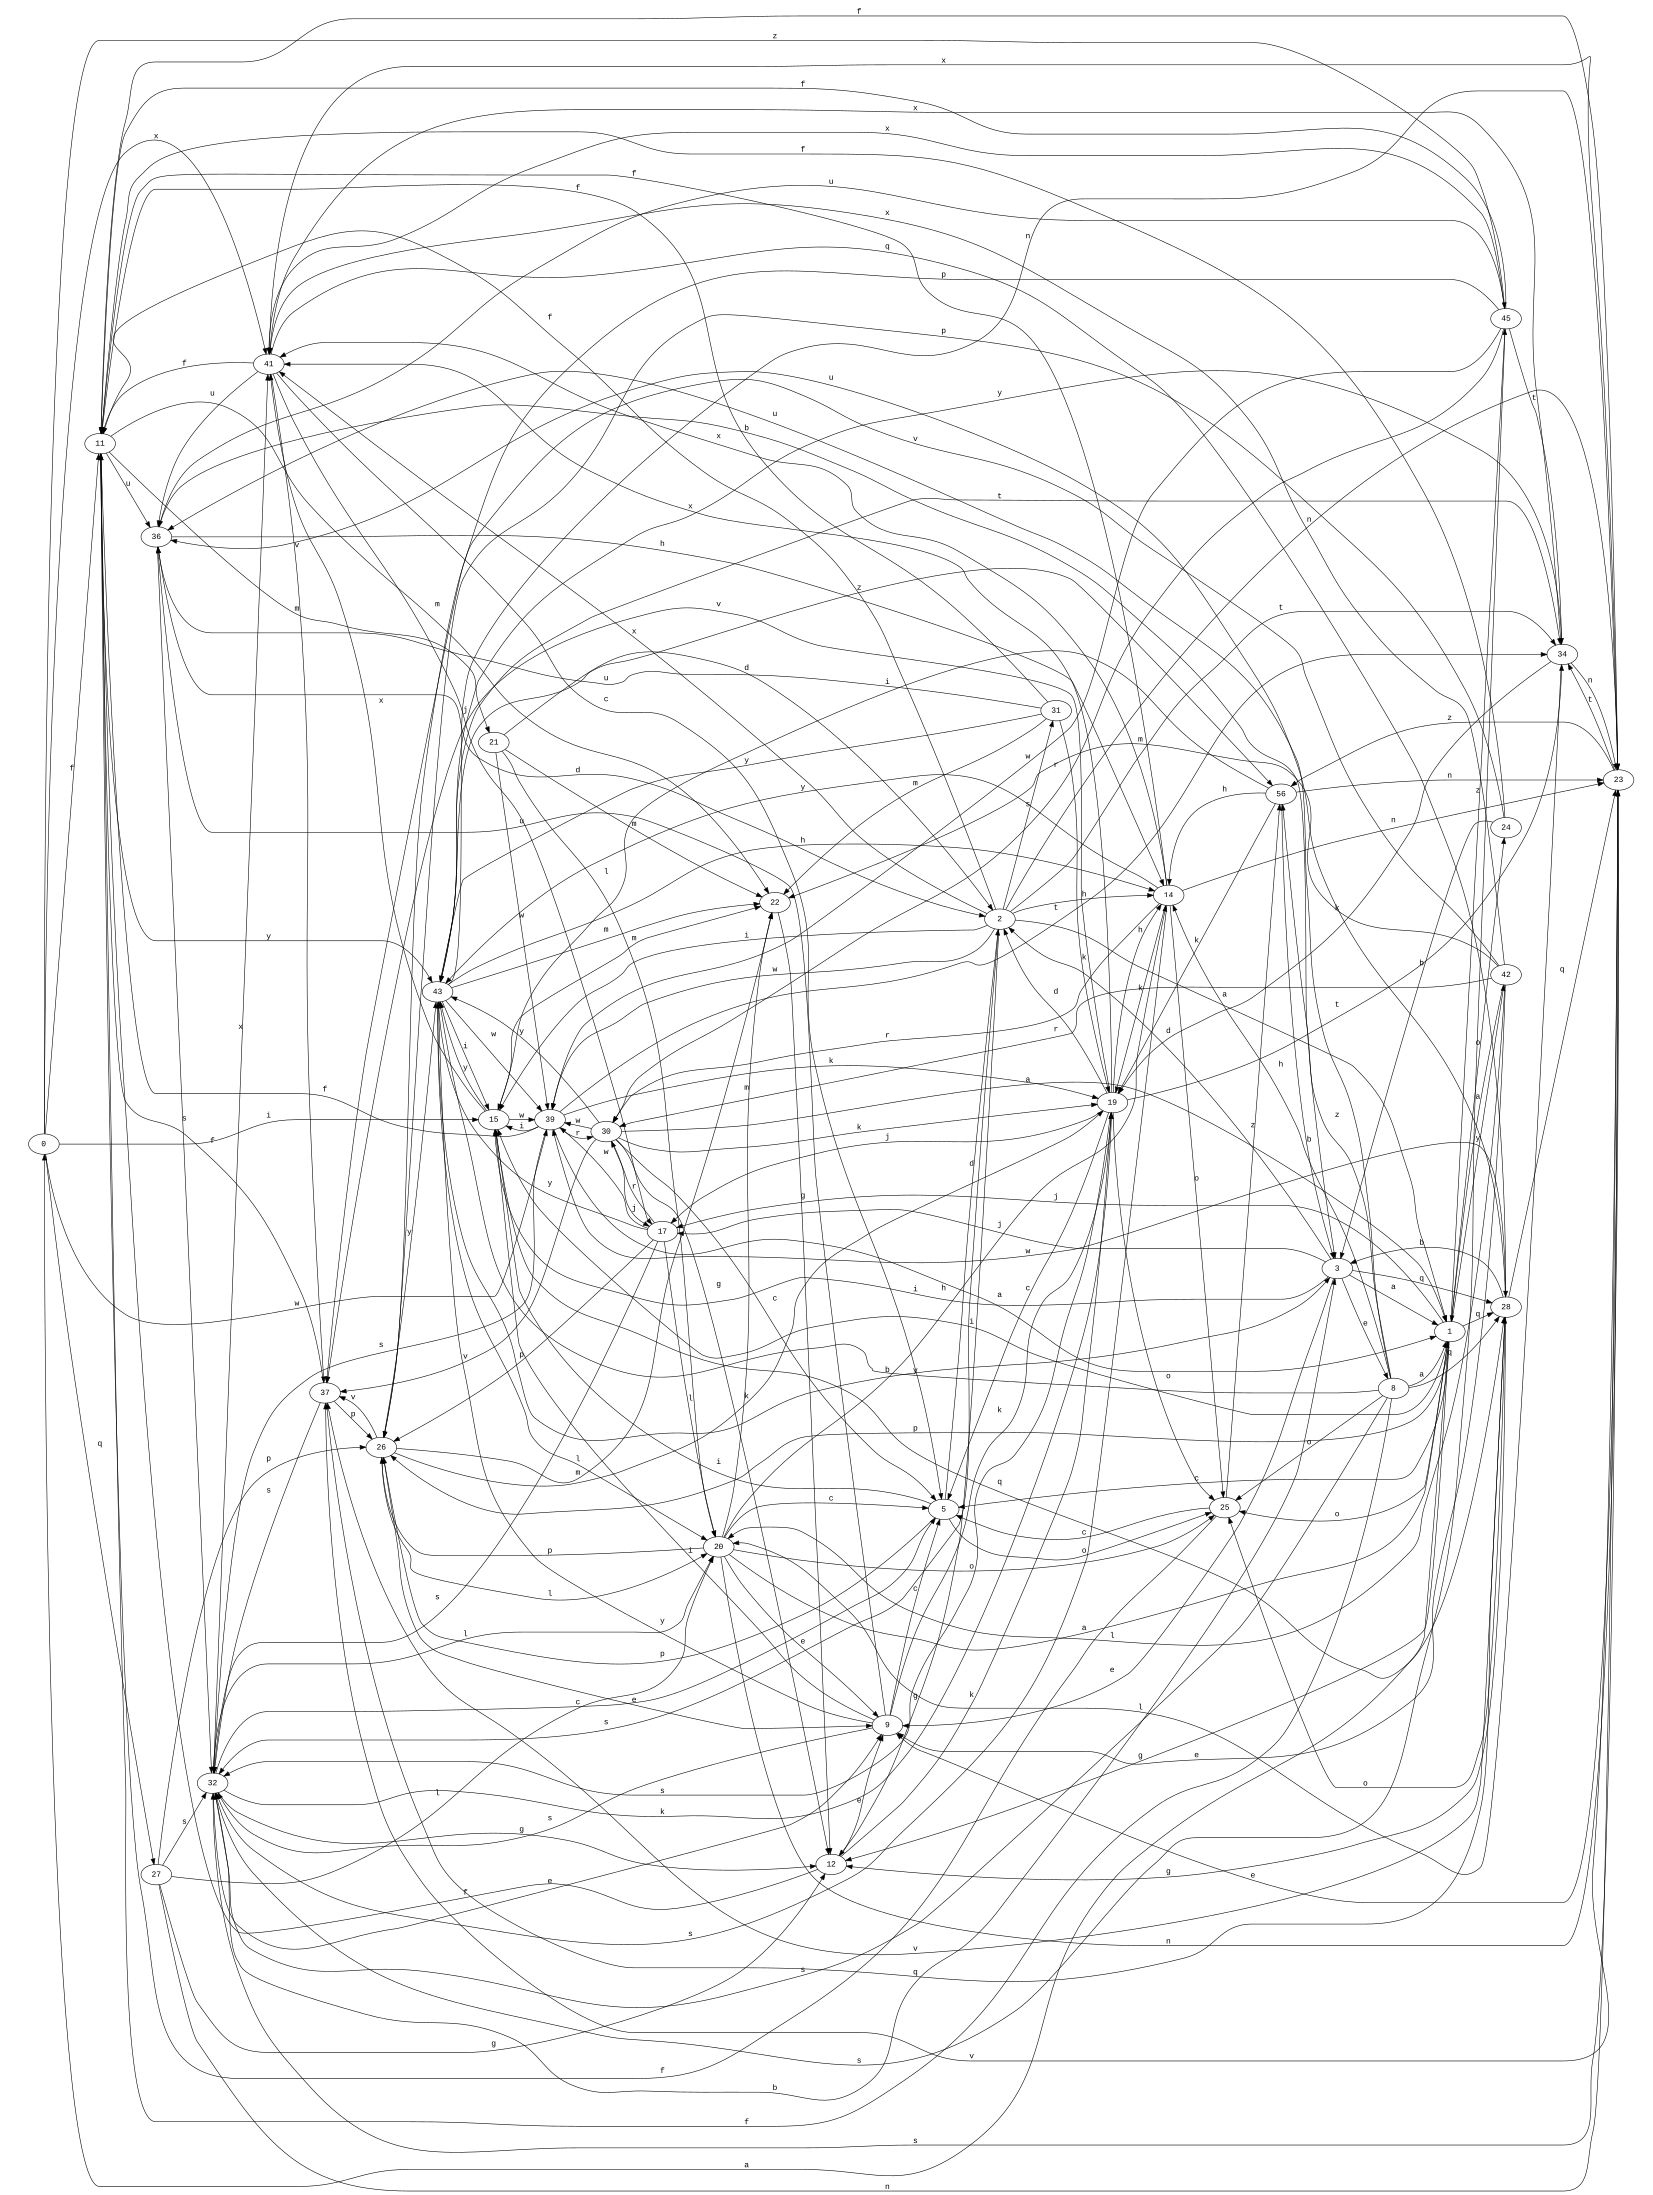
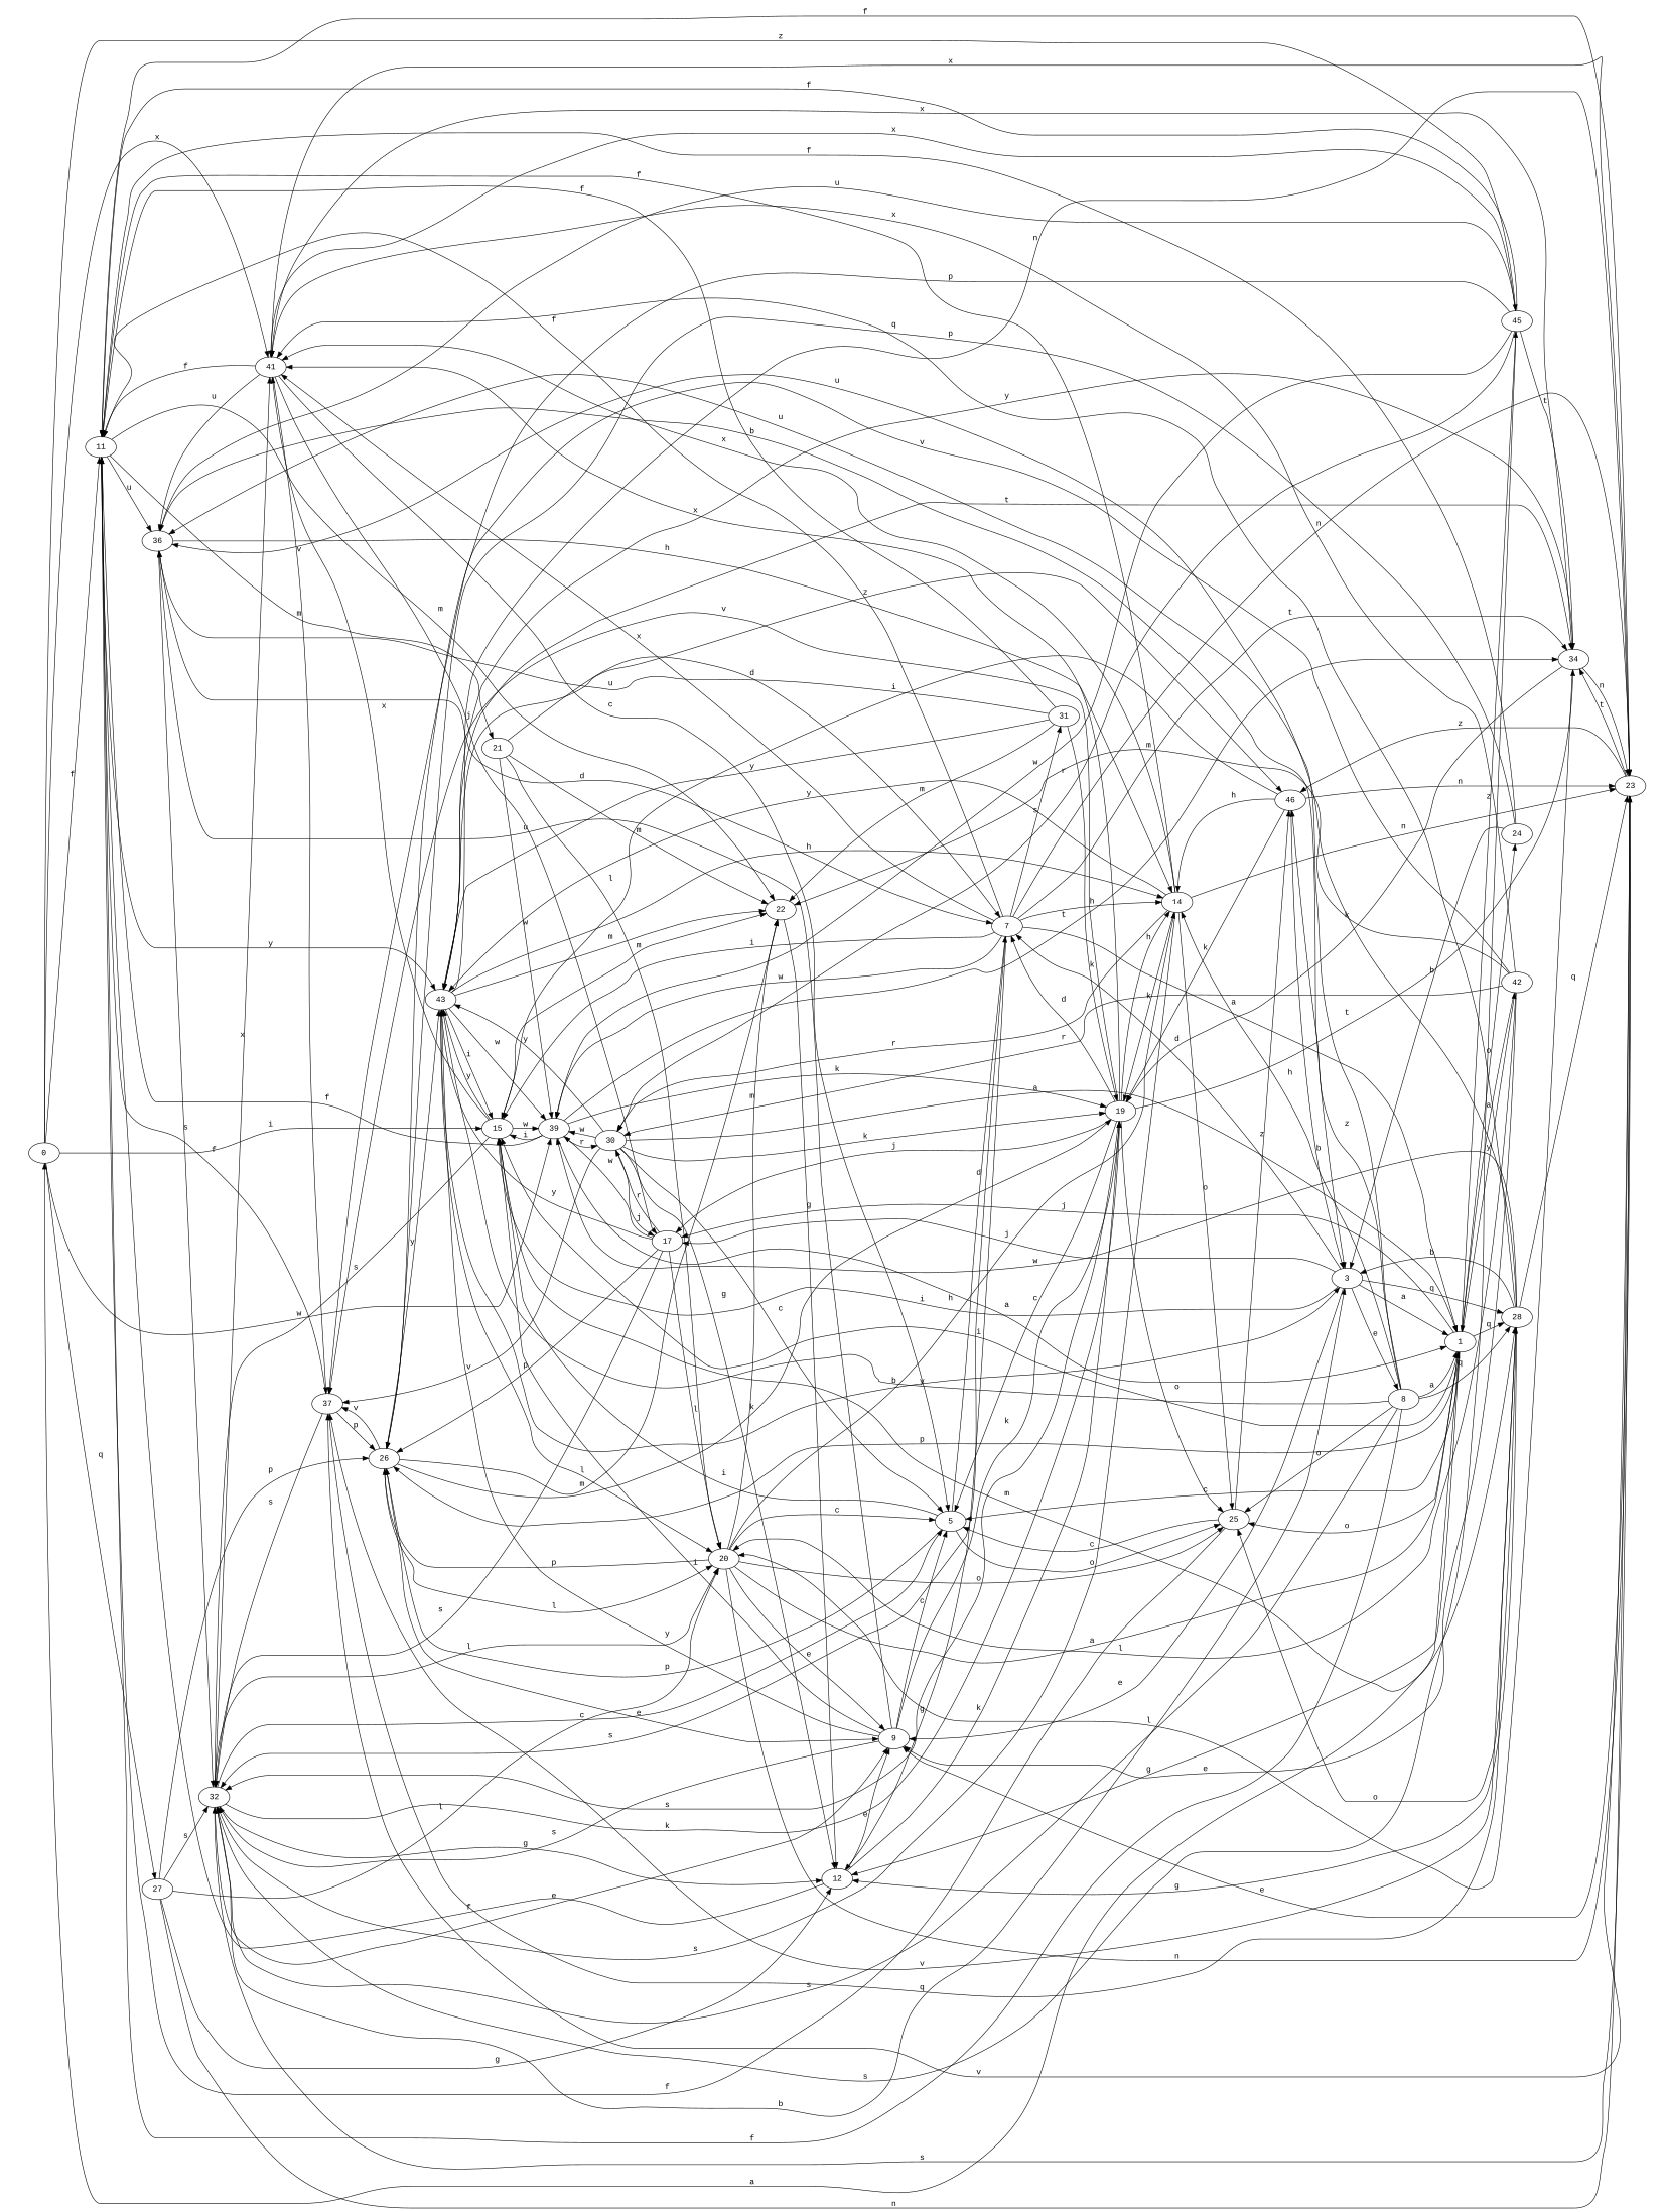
  strict digraph {
    fontname="Liberation Mono"
    rankdir=LR
    node [fontname="Liberation Mono"]
    edge [fontname="Liberation Mono"]
    0
    11
    15
    27
    39
    41
    45
    36
    43
    21
    22
    28
    12
    20
    26
    23
    32
    1
    34
    19
    30
    5
    17
    37
    24
    25
    42
-   7 [label=2]
+   7
    9
    14
    3
-   46 [label=56]
+   46
    8
    31
    0 -> 11 [label=f]
    0 -> 15 [label=i]
    0 -> 27 [label=q]
    0 -> 39 [label=w]
    0 -> 41 [label=x]
    0 -> 45 [label=z]
    11 -> 36 [label=u]
    11 -> 43 [label=y]
    11 -> 21 [label=m]
    11 -> 22 [label=m]
    15 -> 39 [label=w]
    15 -> 41 [label=x]
    15 -> 43 [label=y]
    15 -> 22 [label=m]
-   15 -> 28 [label=q]
+   15 -> 28 [label=m]
    27 -> 12 [label=g]
    27 -> 20 [label=l]
    27 -> 26 [label=p]
    27 -> 23 [label=n]
    27 -> 32 [label=s]
    39 -> 11 [label=f]
    39 -> 15 [label=i]
-   39 -> 32 [label=s]
+   15 -> 32 [label=s]
    39 -> 1 [label=a]
    39 -> 34 [label=t]
    39 -> 19 [label=k]
    39 -> 30 [label=r]
    41 -> 11 [label=f]
    41 -> 36 [label=u]
-   41 -> 28 [label=q]
+   28 -> 41 [label=q]
    41 -> 5 [label=c]
    41 -> 17 [label=j]
    41 -> 37 [label=v]
    45 -> 11 [label=f]
    45 -> 39 [label=w]
    45 -> 41 [label=x]
    45 -> 36 [label=u]
    45 -> 26 [label=p]
    45 -> 32 [label=s]
    45 -> 34 [label=t]
    45 -> 30 [label=r]
    36 -> 32 [label=s]
    36 -> 7 [label=d]
    36 -> 14 [label=h]
    36 -> 3 [label=b]
    43 -> 15 [label=i]
    43 -> 39 [label=w]
    43 -> 22 [label=m]
    43 -> 20 [label=l]
    43 -> 23 [label=n]
    43 -> 34 [label=t]
    43 -> 14 [label=h]
    43 -> 3 [label=b]
    43 -> 46 [label=z]
    21 -> 39 [label=w]
    21 -> 22 [label=m]
    21 -> 20 [label=l]
    21 -> 7 [label=d]
    22 -> 12 [label=g]
    28 -> 39 [label=w]
    28 -> 36 [label=u]
    28 -> 12 [label=g]
    28 -> 23 [label=q]
    28 -> 37 [label=v]
    28 -> 25 [label=o]
    28 -> 3 [label=b]
    12 -> 11 [label=f]
    12 -> 19 [label=k]
    12 -> 9 [label=e]
    20 -> 22 [label=m]
    20 -> 26 [label=p]
    20 -> 23 [label=n]
    20 -> 1 [label=a]
    20 -> 5 [label=c]
    20 -> 25 [label=o]
    20 -> 9 [label=e]
    20 -> 14 [label=h]
    26 -> 43 [label=y]
    26 -> 22 [label=m]
    26 -> 20 [label=l]
    26 -> 19 [label=k]
    26 -> 37 [label=v]
    26 -> 9 [label=e]
    23 -> 11 [label=f]
    23 -> 41 [label=x]
    23 -> 32 [label=s]
    23 -> 34 [label=t]
    23 -> 37 [label=v]
    23 -> 9 [label=e]
    23 -> 46 [label=z]
    32 -> 41 [label=x]
    32 -> 12 [label=g]
    32 -> 20 [label=l]
    32 -> 19 [label=k]
    32 -> 5 [label=c]
    32 -> 9 [label=e]
    32 -> 3 [label=b]
    1 -> 0 [label=a]
    1 -> 15 [label=i]
    1 -> 45 [label=z]
    1 -> 28 [label=q]
    1 -> 12 [label=g]
    1 -> 26 [label=p]
    1 -> 5 [label=c]
    1 -> 17 [label=j]
    1 -> 24 [label=o]
    1 -> 25 [label=o]
    1 -> 42 [label=y]
    34 -> 41 [label=x]
    34 -> 43 [label=y]
    34 -> 20 [label=l]
    34 -> 23 [label=n]
    34 -> 19 [label=k]
    19 -> 41 [label=x]
    19 -> 32 [label=s]
    19 -> 34 [label=t]
    19 -> 5 [label=c]
    19 -> 17 [label=j]
    19 -> 37 [label=v]
    19 -> 25 [label=o]
    19 -> 7 [label=d]
    19 -> 14 [label=h]
    30 -> 39 [label=w]
    30 -> 43 [label=y]
    30 -> 12 [label=g]
    30 -> 1 [label=a]
    30 -> 19 [label=k]
    30 -> 5 [label=c]
    30 -> 17 [label=j]
    30 -> 37 [label=v]
    5 -> 15 [label=i]
    5 -> 26 [label=p]
    5 -> 25 [label=o]
    5 -> 7 [label=d]
    17 -> 39 [label=w]
    17 -> 43 [label=y]
    17 -> 20 [label=l]
    17 -> 26 [label=p]
    17 -> 32 [label=s]
    17 -> 30 [label=r]
    37 -> 11 [label=f]
    37 -> 28 [label=q]
    37 -> 26 [label=p]
    37 -> 32 [label=s]
    24 -> 11 [label=f]
    24 -> 26 [label=p]
    24 -> 3 [label=b]
    25 -> 11 [label=f]
    25 -> 5 [label=c]
    25 -> 46 [label=z]
    42 -> 41 [label=x]
    42 -> 22 [label=m]
    42 -> 20 [label=l]
    42 -> 1 [label=a]
    42 -> 30 [label=r]
    42 -> 37 [label=v]
    42 -> 9 [label=e]
    7 -> 11 [label=f]
    7 -> 15 [label=i]
    7 -> 39 [label=w]
    7 -> 41 [label=x]
    7 -> 12 [label=g]
    7 -> 23 [label=n]
    7 -> 32 [label=s]
    7 -> 1 [label=a]
    7 -> 34 [label=t]
    7 -> 14 [label=h]
    7 -> 31 [label=s]
    9 -> 15 [label=i]
    9 -> 36 [label=u]
    9 -> 43 [label=y]
    9 -> 32 [label=s]
    9 -> 19 [label=k]
    9 -> 5 [label=c]
    14 -> 11 [label=f]
    14 -> 41 [label=x]
    14 -> 43 [label=y]
    14 -> 23 [label=n]
    14 -> 32 [label=s]
    14 -> 19 [label=k]
    14 -> 30 [label=r]
    14 -> 25 [label=o]
    3 -> 15 [label=i]
    3 -> 28 [label=q]
    3 -> 1 [label=a]
    3 -> 17 [label=j]
    3 -> 7 [label=d]
    3 -> 9 [label=e]
    3 -> 8 [label=e]
    46 -> 15 [label=i]
    46 -> 23 [label=n]
    46 -> 19 [label=k]
    46 -> 14 [label=h]
    46 -> 3 [label=b]
    8 -> 11 [label=f]
    8 -> 36 [label=u]
    8 -> 43 [label=y]
    8 -> 28 [label=q]
    8 -> 32 [label=s]
    8 -> 1 [label=a]
    8 -> 25 [label=o]
    8 -> 14 [label=h]
    8 -> 46 [label=z]
    31 -> 11 [label=f]
    31 -> 36 [label=u]
    31 -> 43 [label=y]
    31 -> 22 [label=m]
    31 -> 19 [label=k]
  }
